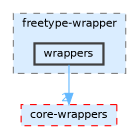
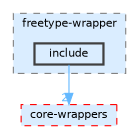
  digraph {
    compound=true
    node [fillcolor="#daedff" fontname=Helvetica fontsize=10 shape=box]
-   n1 [color=grey25 height=0.2 label=wrappers style="filled,bold" width=0.4]
+   n1 [color=grey25 height=0.2 label=include style="filled,bold" width=0.4]
    n2 [color=red height=0.2 label="core-wrappers" style="filled,dashed" width=0.4]
    subgraph cluster_1 {
      bgcolor="#daedff"
      fontname=Helvetica
      fontsize=10
      label="freetype-wrapper"
      pencolor=grey50
      style="filled,dashed"
      n1
    }
    n1 -> n2 [color=steelblue1 fontcolor=steelblue1 fontname=Helvetica fontsize=10 headlabel=2 labeldistance=1.5 labelfontname=Helvetica labelfontsize=10]
  }
